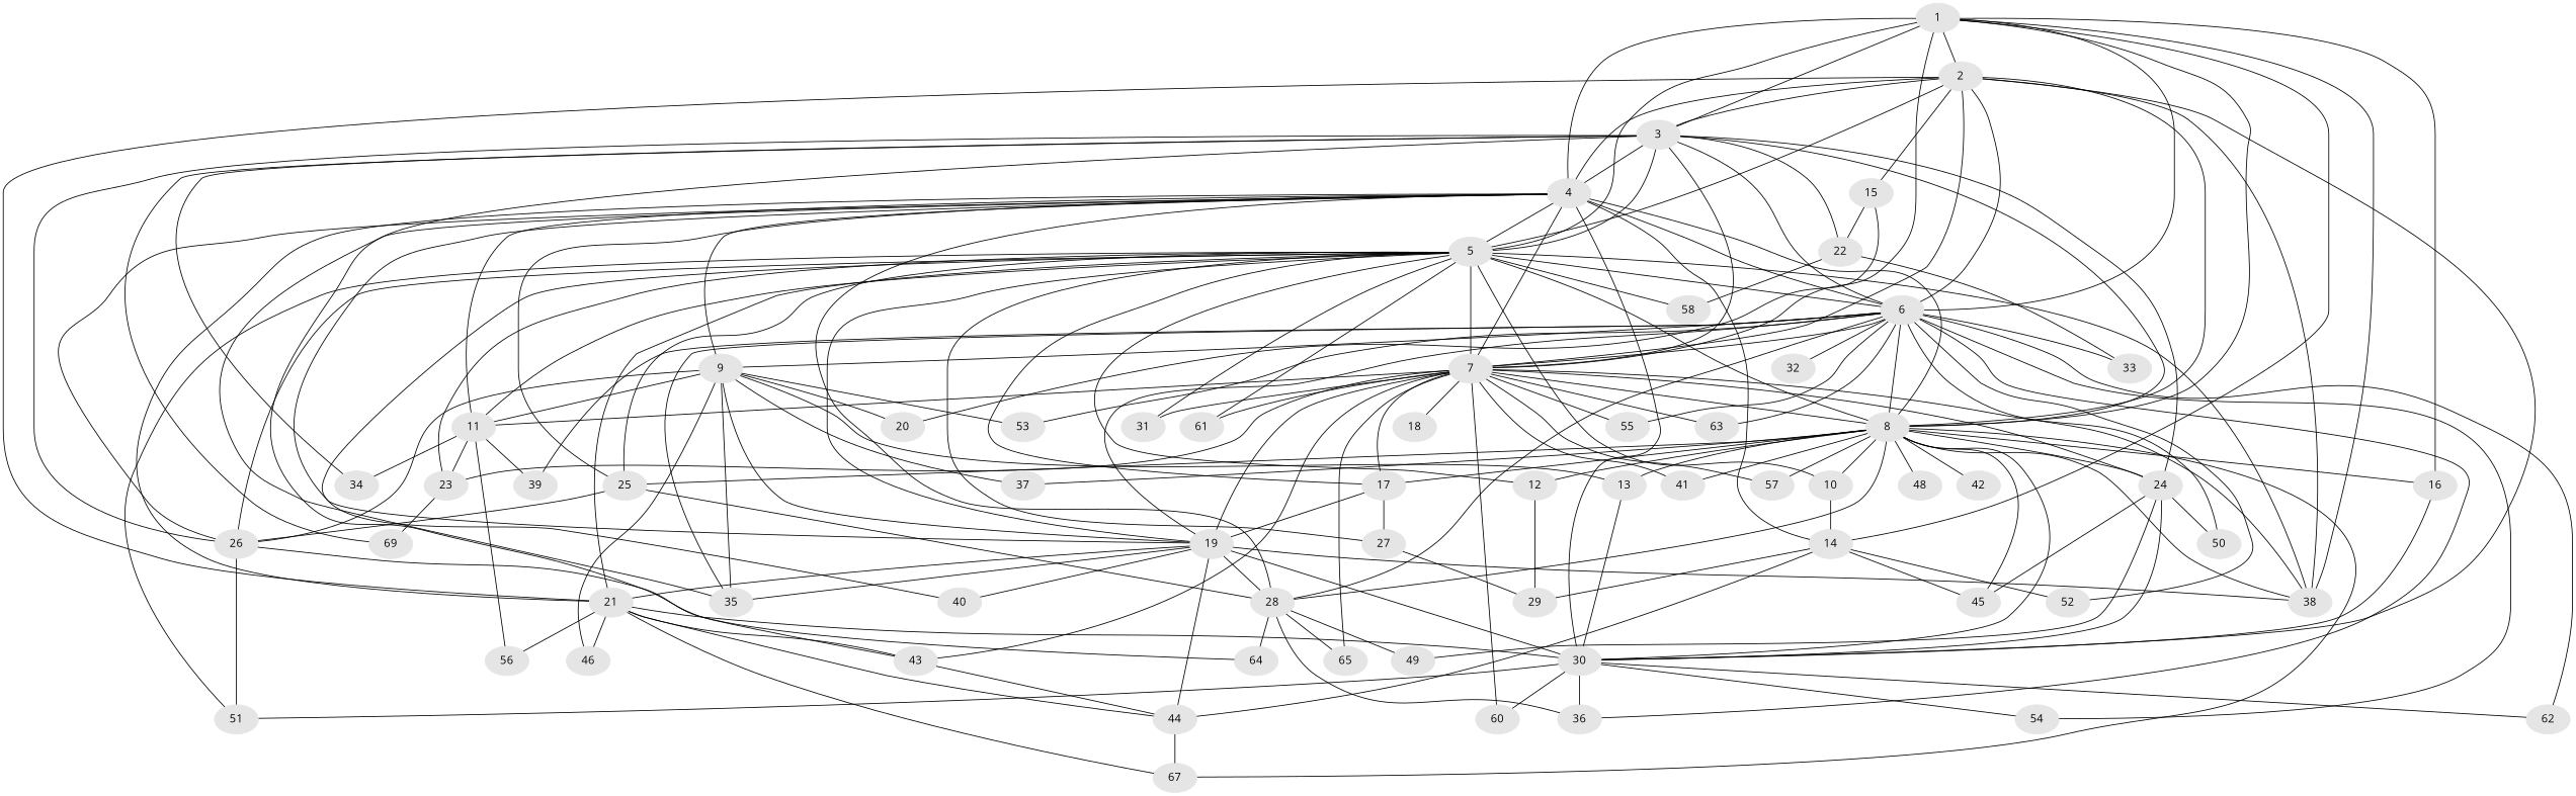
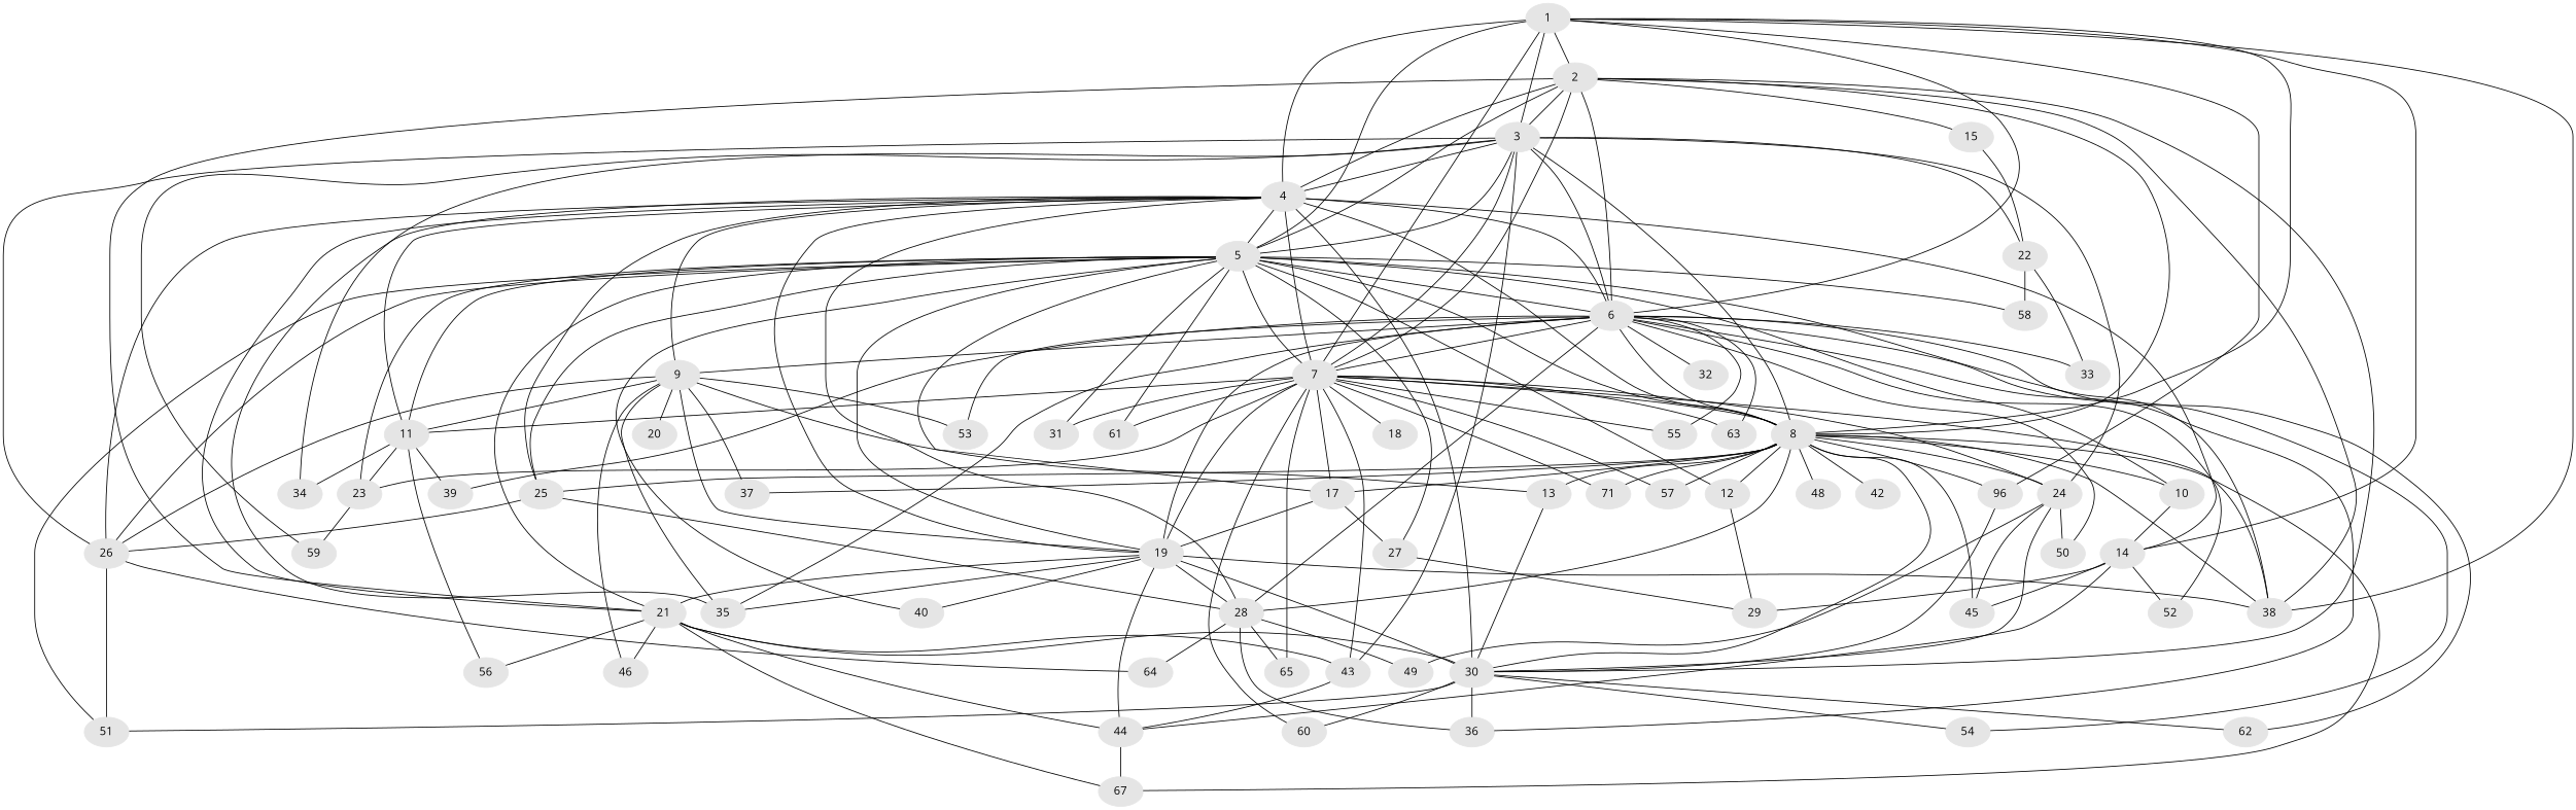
  graph {
    fontname="Open Sans"
    node [color=gray90 fontname="Open Sans" style=filled]
    edge [fontname="Open Sans" weight=1.0]
    1
    2
    3
    4
    5
    6
    7
    8
    14
-   16
+   16 [label=96]
    38
    15
    21
    30
    22
    24
    26
    34
    43
-   59 [label=69]
+   59
    9
    11
    19
    25
    28
    35
    10
    12
    17
    23
    27
    31
    40
    51
    58
    61
    32
    33
    36
    39
    50
    52
    53
    54
    55
    62
    63
    18
-   41
+   41 [label=71]
    57
    60
    65
    13
    37
    42
    45
    n57 [label=67]
    48
    29
    44
    20
    46
    56
    49
    64
    1 -- 2
    1 -- 3
    1 -- 4
    1 -- 5 [weight=3.0]
    1 -- 6
    1 -- 7 [weight=3.0]
    1 -- 8 [weight=2.0]
    1 -- 14
    1 -- 16 [weight=2.0]
    1 -- 38
    2 -- 3
    2 -- 4
    2 -- 5 [weight=3.0]
    2 -- 6
    2 -- 7 [weight=2.0]
    2 -- 8
    2 -- 38
    2 -- 15
    2 -- 21
    2 -- 30
    3 -- 4 [weight=2.0]
    3 -- 5 [weight=2.0]
    3 -- 6
    3 -- 7 [weight=3.0]
    3 -- 8
    3 -- 22
    3 -- 24
    3 -- 26
    3 -- 34
    3 -- 43
    3 -- 59
    4 -- 5 [weight=2.0]
    4 -- 6 [weight=3.0]
    4 -- 7 [weight=2.0]
    4 -- 8
    4 -- 14
    4 -- 21
    4 -- 30 [weight=8.0]
    4 -- 26
    4 -- 9
    4 -- 11
    4 -- 19
    4 -- 25
    4 -- 28 [weight=2.0]
    4 -- 35
    5 -- 6 [weight=2.0]
    5 -- 7 [weight=4.0]
    5 -- 8 [weight=2.0]
    5 -- 38
    5 -- 21 [weight=2.0]
    5 -- 26
    5 -- 11 [weight=2.0]
    5 -- 19 [weight=2.0]
    5 -- 25
    5 -- 10
    5 -- 12
    5 -- 17
    5 -- 23 [weight=2.0]
    5 -- 27
    5 -- 31
    5 -- 40
    5 -- 51
    5 -- 58
    5 -- 61
    6 -- 7 [weight=2.0]
    6 -- 8
    6 -- 9 [weight=2.0]
    6 -- 19
    6 -- 28
    6 -- 35
    6 -- 32
    6 -- 33
    6 -- 36
    6 -- 39
    6 -- 50
    6 -- 52
    6 -- 53
    6 -- 54
    6 -- 55
    6 -- 62
    6 -- 63
    7 -- 8 [weight=2.0]
    7 -- 38
    7 -- 24 [weight=2.0]
    7 -- 43
    7 -- 11 [weight=2.0]
    7 -- 19 [weight=9.0]
    7 -- 17
    7 -- 23
    7 -- 31
    7 -- 61
    7 -- 55
    7 -- 63
    7 -- 18 [weight=3.0]
    7 -- 41
    7 -- 57
    7 -- 60
    7 -- 65
    8 -- 16
    8 -- 38
    8 -- 30
    8 -- 24
    8 -- 25
    8 -- 28
    8 -- 10
    8 -- 12 [weight=2.0]
    8 -- 17
    8 -- 41
    8 -- 57
    8 -- 13
    8 -- 37
    8 -- 42
    8 -- 45
    8 -- n57
    8 -- 48
    14 -- 52
    14 -- 45
    14 -- 29
    14 -- 44
    16 -- 30
    15 -- 22
-   15 -- 20
    21 -- 30
    21 -- 43
    21 -- n57
    21 -- 44
    21 -- 46
    21 -- 56
    30 -- 51
    30 -- 36
    30 -- 54
    30 -- 62
    30 -- 60
    22 -- 58
    22 -- 33
    24 -- 30
    24 -- 50
    24 -- 45
    24 -- 49
    26 -- 51
    26 -- 64
    43 -- 44
    9 -- 26
    9 -- 11
    9 -- 19
    9 -- 35 [weight=2.0]
    9 -- 53
    9 -- 13
    9 -- 37
    9 -- 20
    9 -- 46
    11 -- 34
    11 -- 23
    11 -- 39
    11 -- 56
    19 -- 38
    19 -- 21
    19 -- 30 [weight=2.0]
    19 -- 28
    19 -- 35
    19 -- 40
    19 -- 44
    25 -- 26
    25 -- 28
    28 -- 36
    28 -- 65
    28 -- 49
    28 -- 64
    10 -- 14
    12 -- 29
    17 -- 19
    17 -- 27
    23 -- 59
    27 -- 29
    13 -- 30
    44 -- n57 [weight=2.0]
  }
